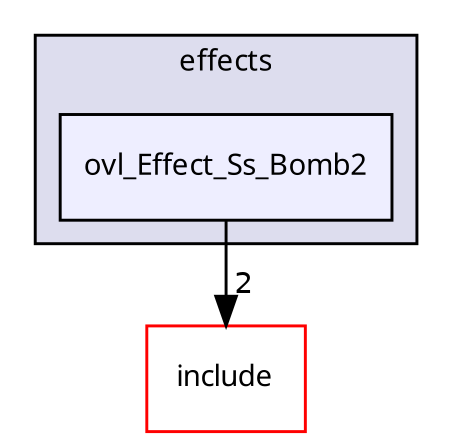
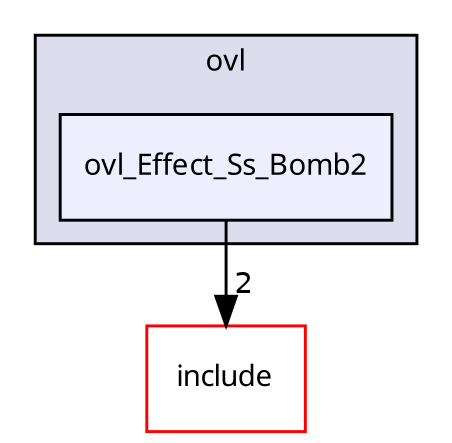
  digraph {
    compound=true
    fontname="Noto Sans"
    node [fontname="Noto Sans" fontsize=10 shape=box style=filled]
    n1 [fillcolor="#eeeeff" label=ovl_Effect_Ss_Bomb2 pencolor=black]
    n2 [color=red fillcolor=white label=include]
    subgraph cluster_1 {
      bgcolor="#ddddee"
      fontsize=10
-     label=effects
+     label=ovl
      pencolor=black
      n1
    }
    n1 -> n2 [headlabel=2 labeldistance=1.5 labelfontname=Helvetica labelfontsize=10 fontname="Noto Sans"]
  }
